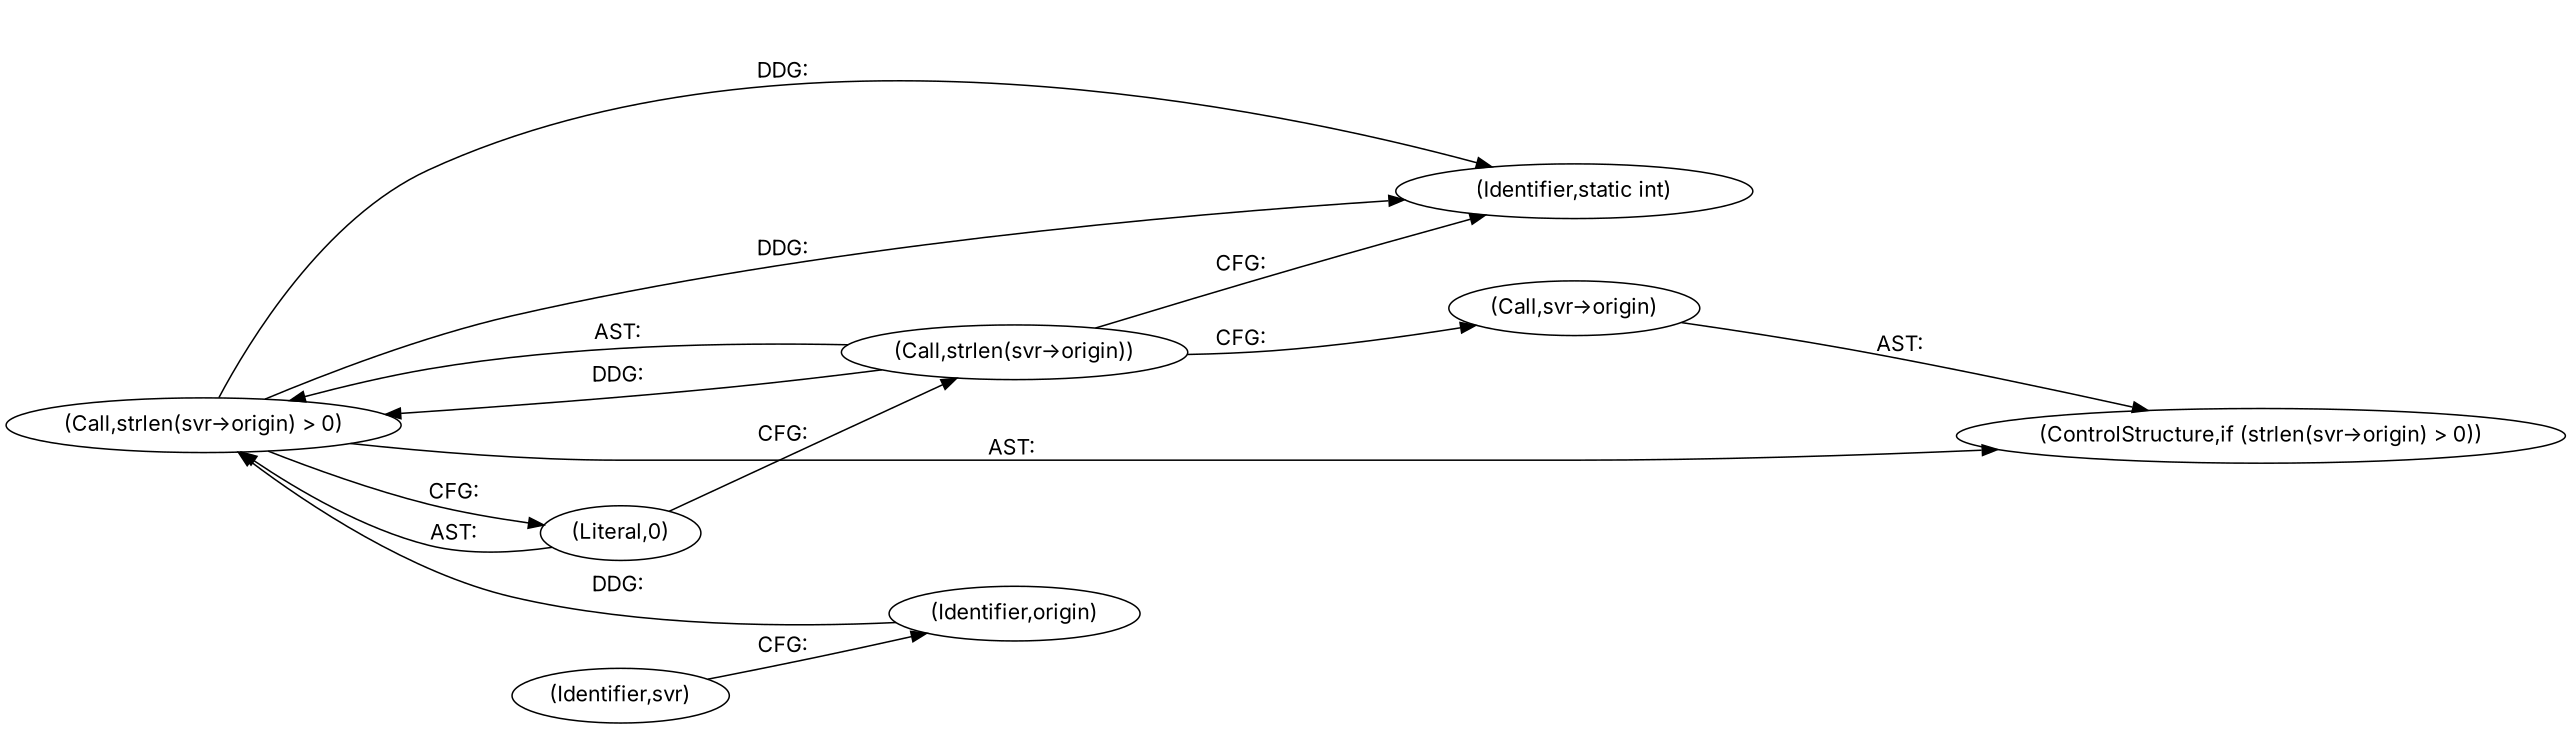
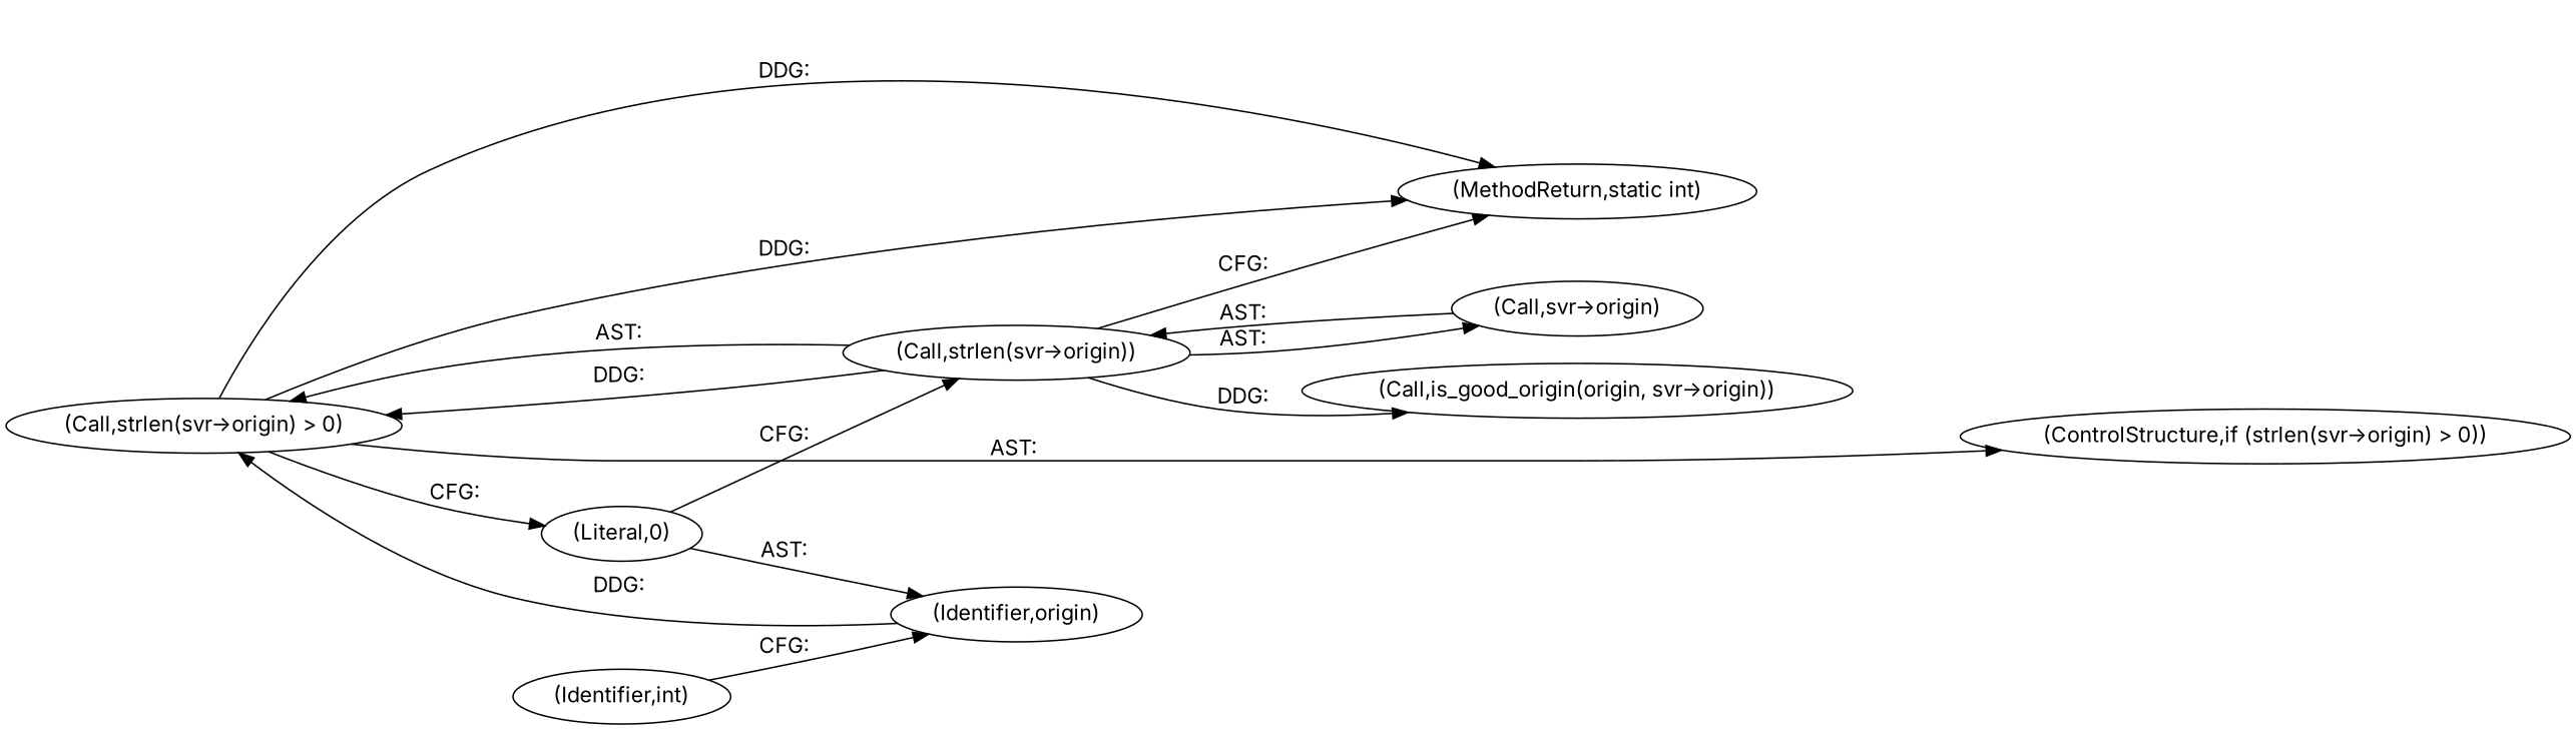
  digraph {
    fontname=Inter
    rankdir=LR
    node [fontname=Inter]
    edge [fontname=Inter]
    n1 [label="(Call,strlen(svr->origin) > 0)"]
-   n2 [label="(Identifier,static int)"]
+   n2 [label="(MethodReturn,static int)"]
    n3 [label="(Literal,0)"]
    n4 [label="(ControlStructure,if (strlen(svr->origin) > 0))"]
    n5 [label="(Call,strlen(svr->origin))"]
    n6 [label="(Call,svr->origin)"]
+   n7 [label="(Call,is_good_origin(origin, svr->origin))"]
    n8 [label="(Identifier,origin)"]
-   n9 [label="(Identifier,svr)"]
+   n9 [label="(Identifier,int)"]
    n1 -> n2 [label="DDG: "]
    n1 -> n2 [label="DDG: "]
    n1 -> n3 [label="CFG: "]
    n1 -> n4 [label="AST: "]
-   n3 -> n1 [label="AST: "]
+   n3 -> n8 [label="AST: "]
    n3 -> n5 [label="CFG: "]
    n5 -> n1 [label="AST: "]
    n5 -> n1 [label="DDG: "]
    n5 -> n2 [label="CFG: "]
-   n5 -> n6 [label="CFG: "]
-   n6 -> n4 [label="AST: "]
+   n5 -> n6 [label="AST: "]
+   n5 -> n7 [label="DDG: "]
+   n6 -> n5 [label="AST: "]
    n8 -> n1 [label="DDG: "]
    n9 -> n8 [label="CFG: "]
  }
